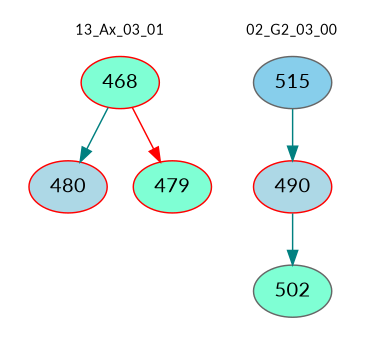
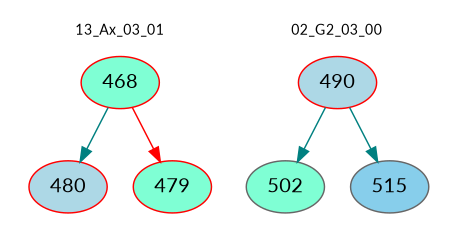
  digraph {
    fontname=Lato
    node [color=red fillcolor=aquamarine fontname=Lato style=filled]
    edge [color=teal fontname=Lato style=solid]
    n1 [label=468]
    n2 [fillcolor=lightblue label=480]
    n3 [label=479]
    n4 [fillcolor=lightblue label=490]
    n5 [color=gray40 label=502]
    n6 [color=gray40 fillcolor=skyblue label=515]
    subgraph cluster_1 {
      color=white
      fontsize=10
      label="13_Ax_03_01"
      n1
      n2
      n3
    }
    subgraph cluster_2 {
      color=white
      fontsize=10
      label="02_G2_03_00"
      n4
      n5
      n6
    }
    n1 -> n2
    n1 -> n3 [color=red]
    n4 -> n5
-   n6 -> n4
+   n4 -> n6
  }
